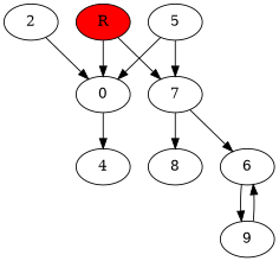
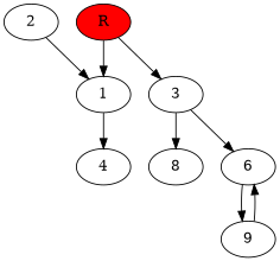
  digraph {
-   1 [label=0]
+   1
    4
    n3 [label=9]
    6
    2
-   3 [label=7]
+   3
    8
-   5
    R [fillcolor="#ff0000" style=filled]
    1 -> 4
    n3 -> 6
    6 -> n3
    2 -> 1
    3 -> 6
    3 -> 8
-   5 -> 1
-   5 -> 3
    R -> 1
    R -> 3
  }
